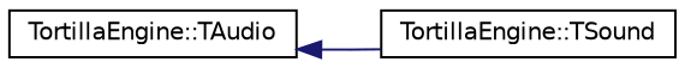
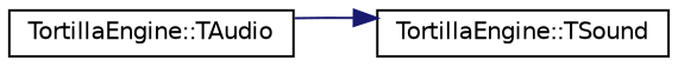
  digraph {
    rankdir=LR
    node [color=black fillcolor=white fontname=Helvetica fontsize=10 shape=record style=filled]
    n1 [height=0.2 label="TortillaEngine::TAudio" width=0.4]
    n2 [height=0.2 label="TortillaEngine::TSound" width=0.4]
-   n1 -> n2 [color=midnightblue dir=back fontname=Helvetica fontsize=10 labelfontname=Helvetica labelfontsize=10 style=solid]
+   n2 -> n1 [color=midnightblue dir=back fontname=Helvetica fontsize=10 labelfontname=Helvetica labelfontsize=10 style=solid]
  }
